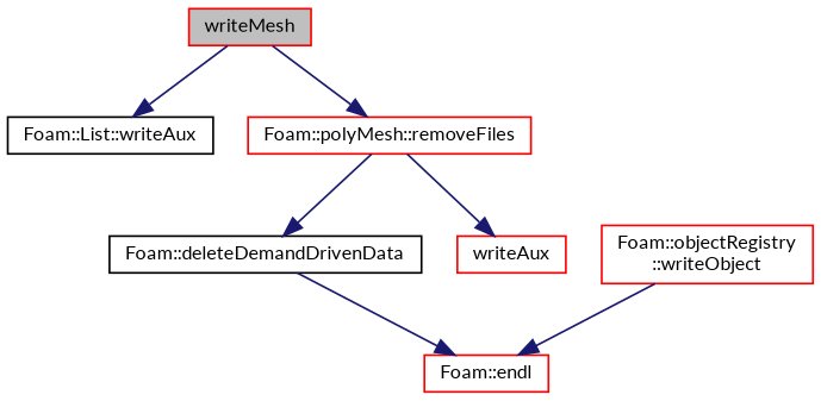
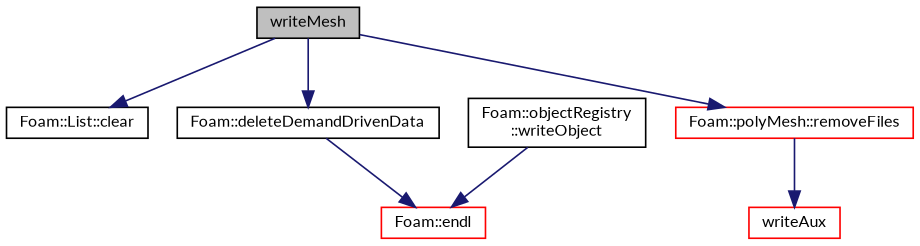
  digraph {
    fontname=Lato
    rankdir=TB
    node [color=red fontname=Lato fontsize=10 shape=record]
    edge [color=midnightblue fontname=Lato fontsize=10 labelfontname=Helvetica labelfontsize=10 style=solid]
-   n1 [fillcolor=grey75 fontcolor=black height=0.2 label=writeMesh style=filled width=0.4]
-   n2 [color=black height=0.2 label="Foam::List::writeAux" width=0.4]
+   n1 [color=black fillcolor=grey75 fontcolor=black height=0.2 label=writeMesh style=filled width=0.4]
+   n2 [color=black height=0.2 label="Foam::List::clear" width=0.4]
    n3 [color=black height=0.2 label="Foam::deleteDemandDrivenData" width=0.4]
    n4 [height=0.2 label="Foam::polyMesh::removeFiles" width=0.4]
    n5 [height=0.2 label="Foam::endl" width=0.4]
    n6 [height=0.2 label=writeAux width=0.4]
-   n7 [height=0.2 label="Foam::objectRegistry\l::writeObject" width=0.4]
+   n7 [color=black height=0.2 label="Foam::objectRegistry\l::writeObject" width=0.4]
    n1 -> n2
-   n4 -> n3
+   n1 -> n3
    n1 -> n4
    n3 -> n5
    n4 -> n6
    n7 -> n5
  }
